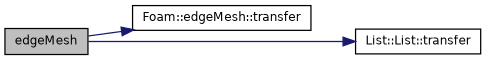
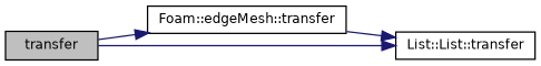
  digraph {
    rankdir=LR
    node [color=black fontname=Helvetica fontsize=10 shape=record]
    edge [color=midnightblue fontname=Helvetica fontsize=10 labelfontname=Helvetica labelfontsize=10 style=solid]
-   n1 [fillcolor=grey75 fontcolor=black height=0.2 label=edgeMesh style=filled width=0.4]
+   n1 [fillcolor=grey75 fontcolor=black height=0.2 label=transfer style=filled width=0.4]
    n2 [height=0.2 label="Foam::edgeMesh::transfer" width=0.4]
    n3 [height=0.2 label="List::List::transfer" width=0.4]
    n1 -> n2
    n1 -> n3
+   n2 -> n3
  }
